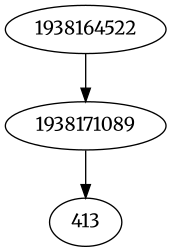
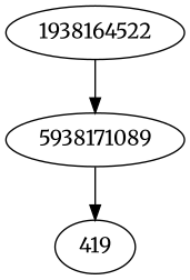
  strict digraph {
    fontname=Merriweather
    node [fontname=Merriweather]
    edge [fontname=Merriweather]
-   1938171089
-   413
+   1938171089 [label=5938171089]
+   413 [label=419]
    1938164522
    1938171089 -> 413
    1938164522 -> 1938171089
  }
